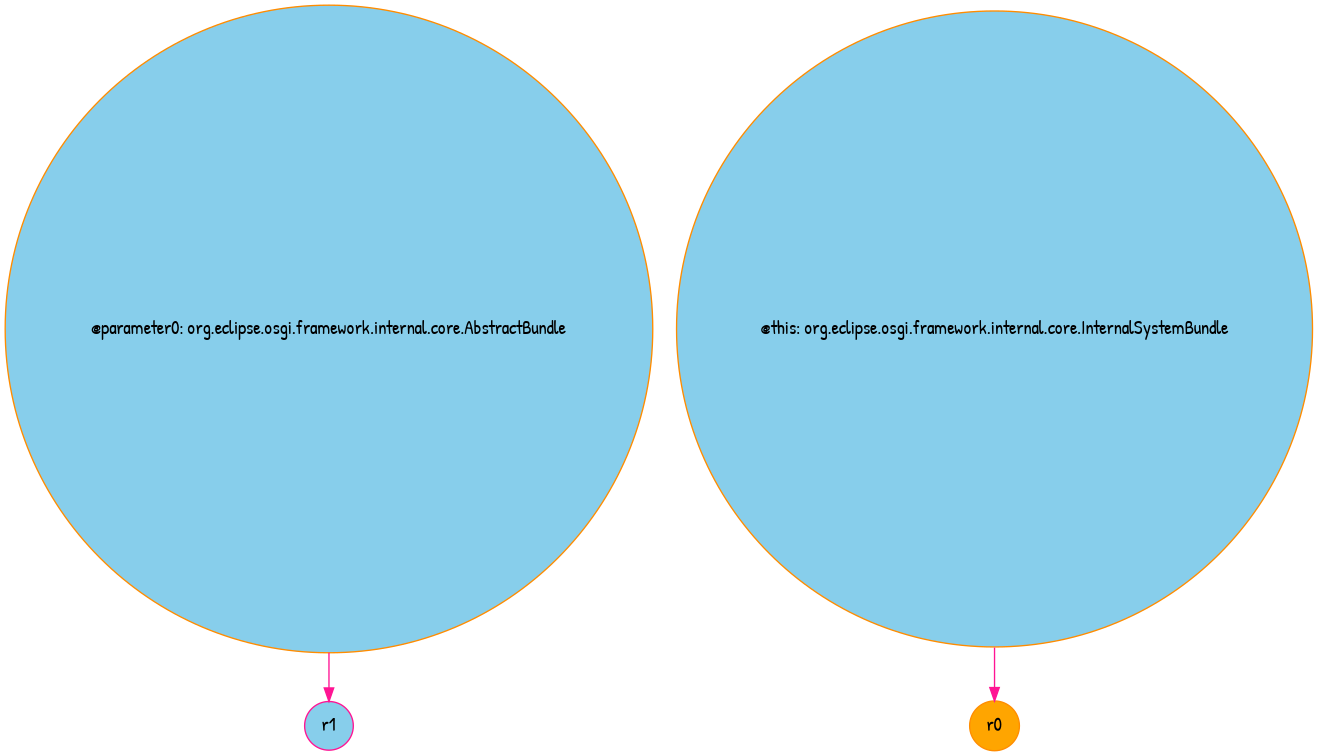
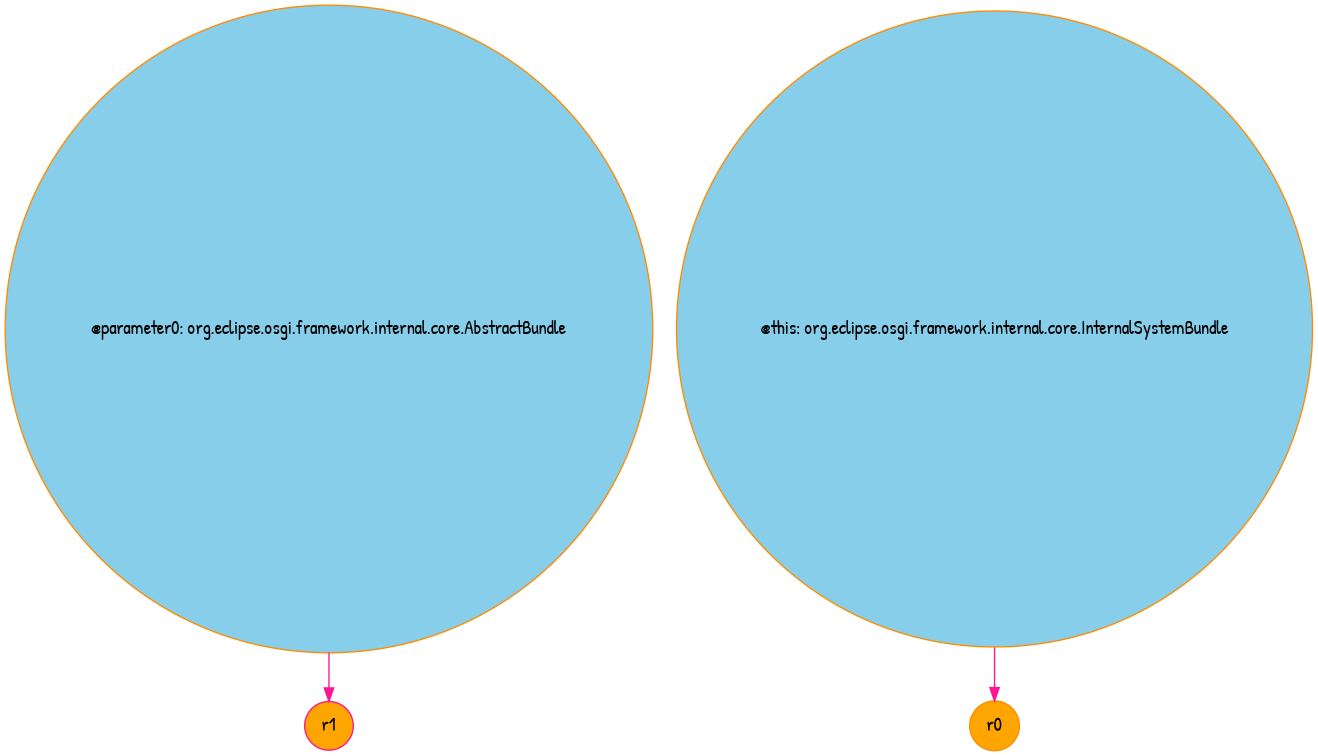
  digraph {
    fontname="Patrick Hand"
    node [style=filled fillcolor=skyblue color=darkorange shape=circle fontname="Patrick Hand"]
    edge [color=deeppink fontname="Patrick Hand"]
    n1 [label="@parameter0: org.eclipse.osgi.framework.internal.core.AbstractBundle"]
-   n2 [label=r1 color=deeppink]
+   n2 [label=r1 fillcolor=orange color=deeppink]
    n3 [label="@this: org.eclipse.osgi.framework.internal.core.InternalSystemBundle"]
    n4 [label=r0 fillcolor=orange]
    n1 -> n2
    n3 -> n4
  }
